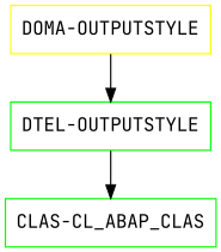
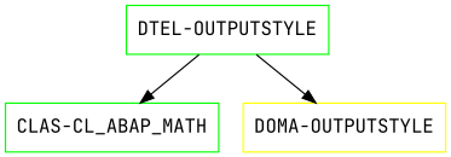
  digraph {
    fontname="JetBrains Mono"
    node [color=green fontname="JetBrains Mono" shape=box]
    edge [fontname="JetBrains Mono"]
    "DTEL-OUTPUTSTYLE"
-   "CLAS-CL_ABAP_MATH" [label="CLAS-CL_ABAP_CLAS"]
+   "CLAS-CL_ABAP_MATH"
    "DOMA-OUTPUTSTYLE" [color=yellow]
    "DTEL-OUTPUTSTYLE" -> "CLAS-CL_ABAP_MATH"
-   "DOMA-OUTPUTSTYLE" -> "DTEL-OUTPUTSTYLE"
+   "DTEL-OUTPUTSTYLE" -> "DOMA-OUTPUTSTYLE"
  }
